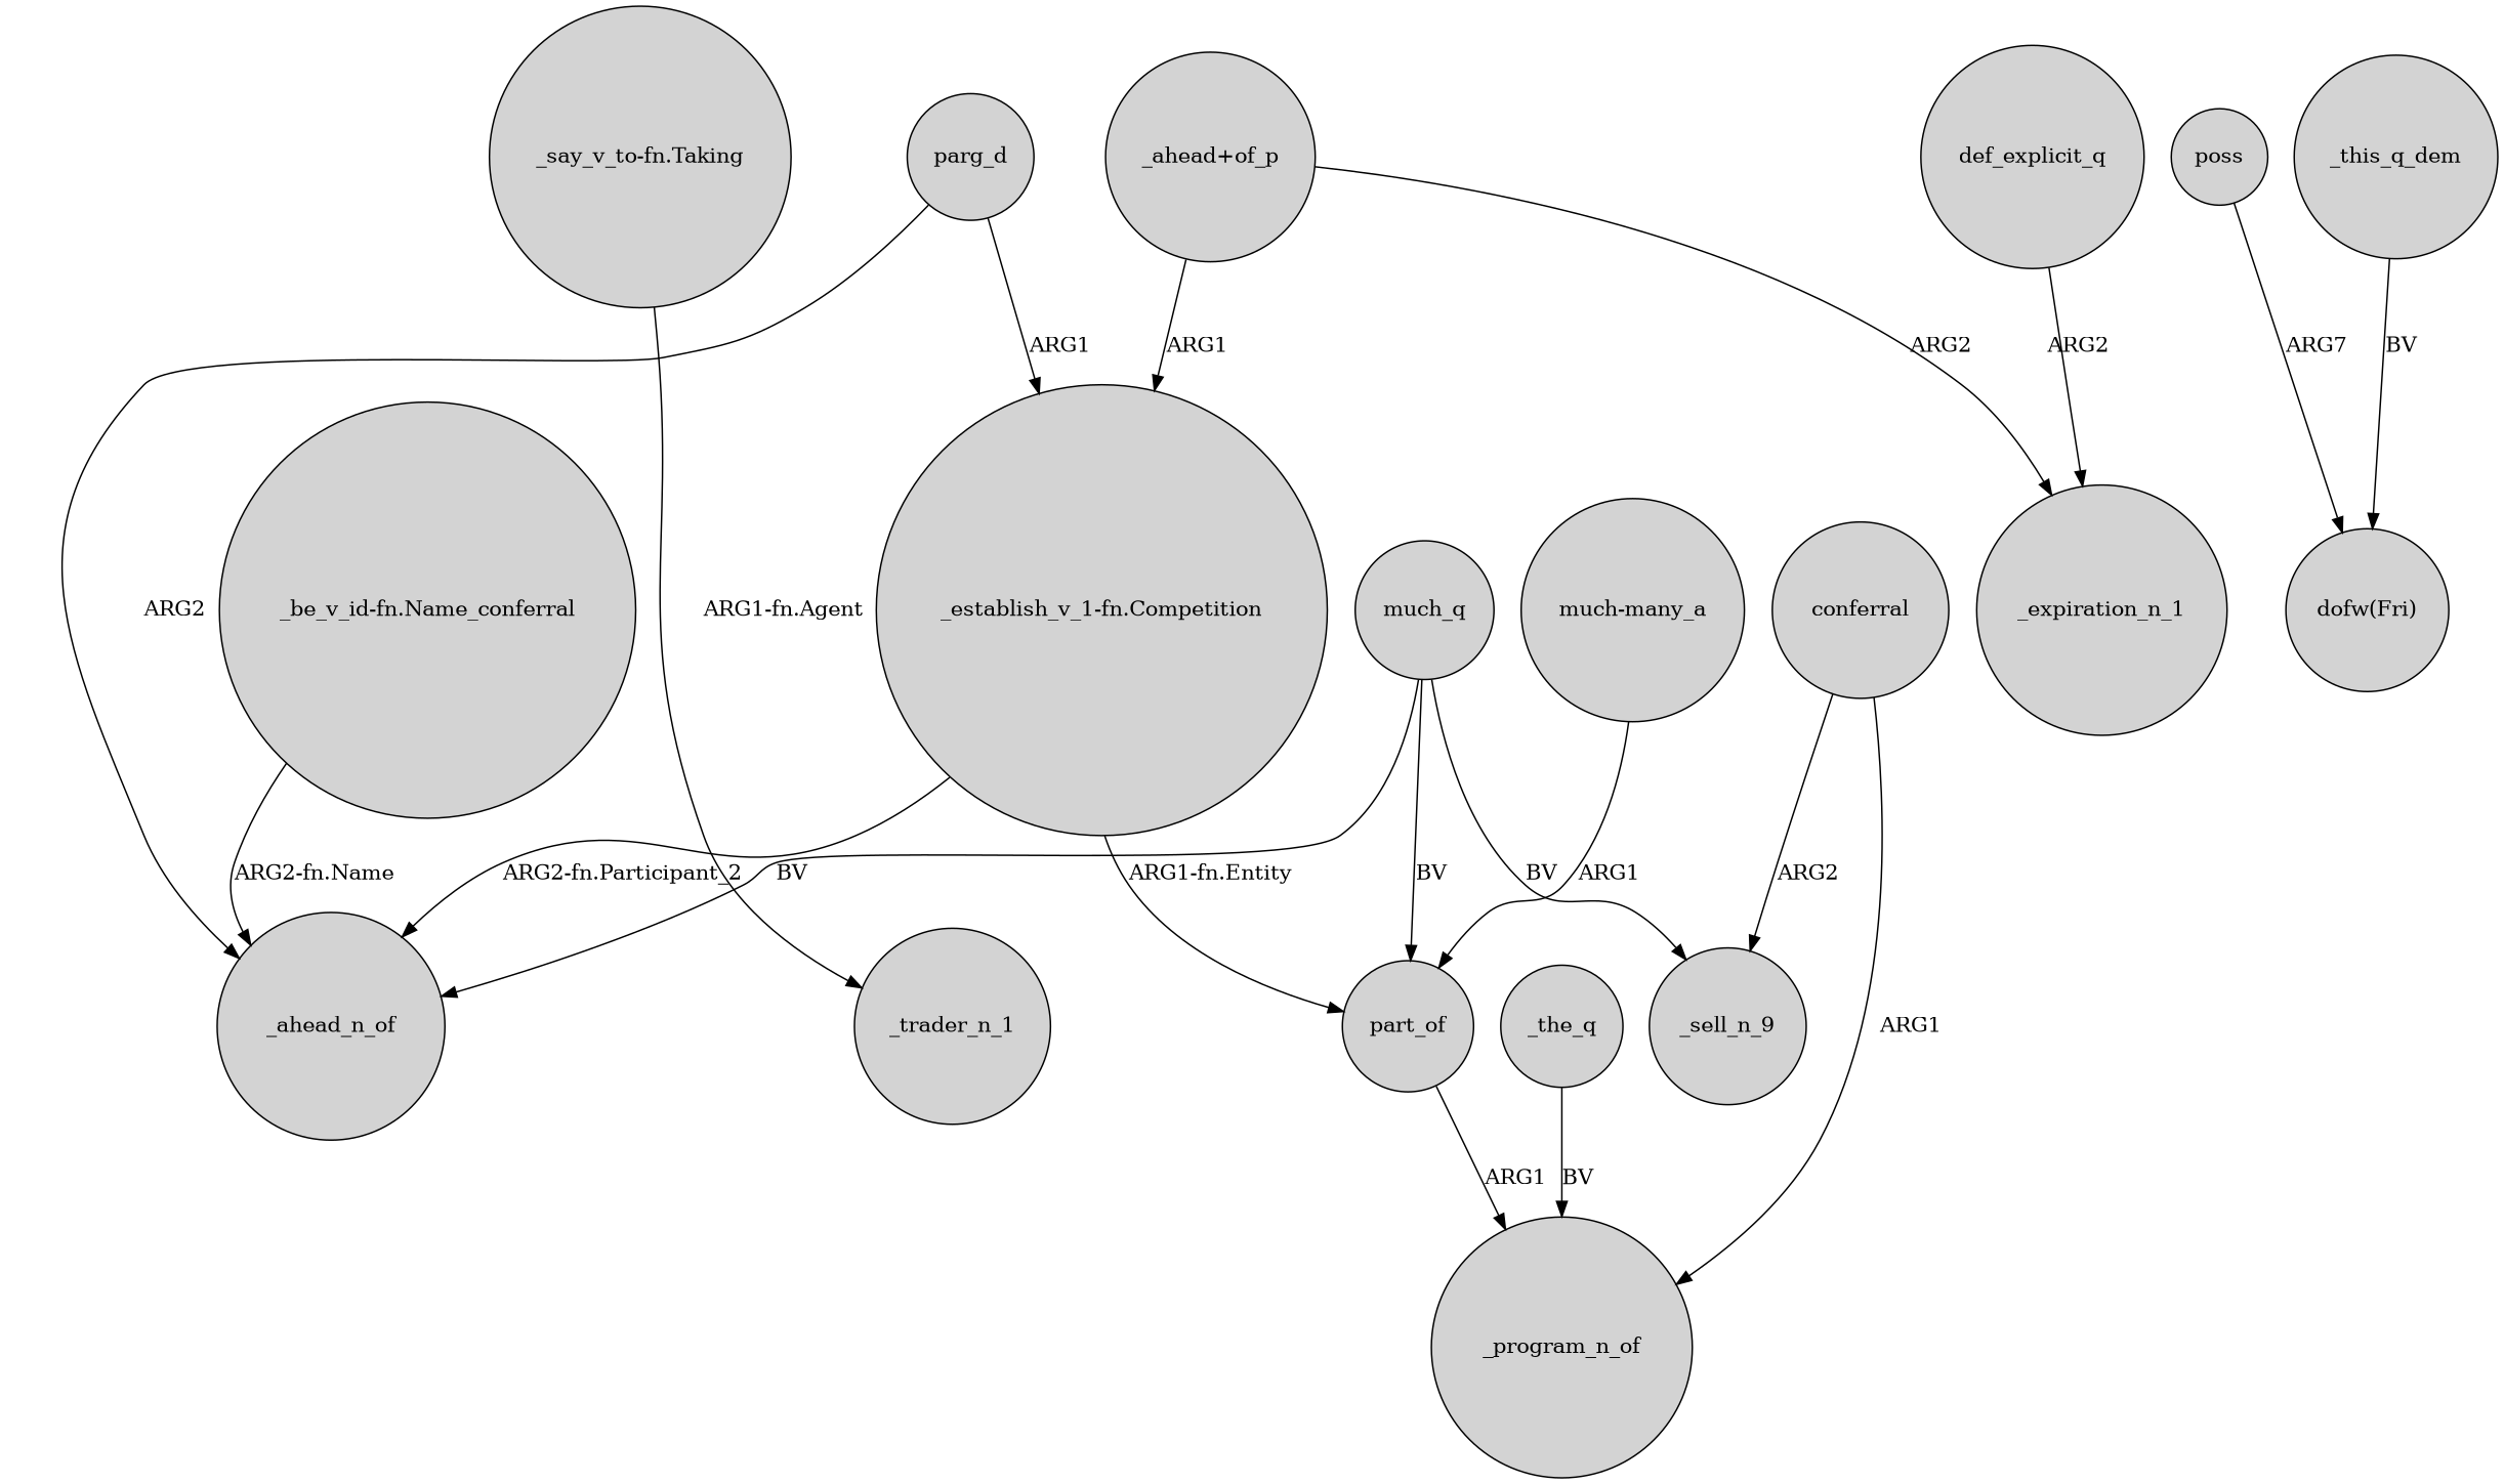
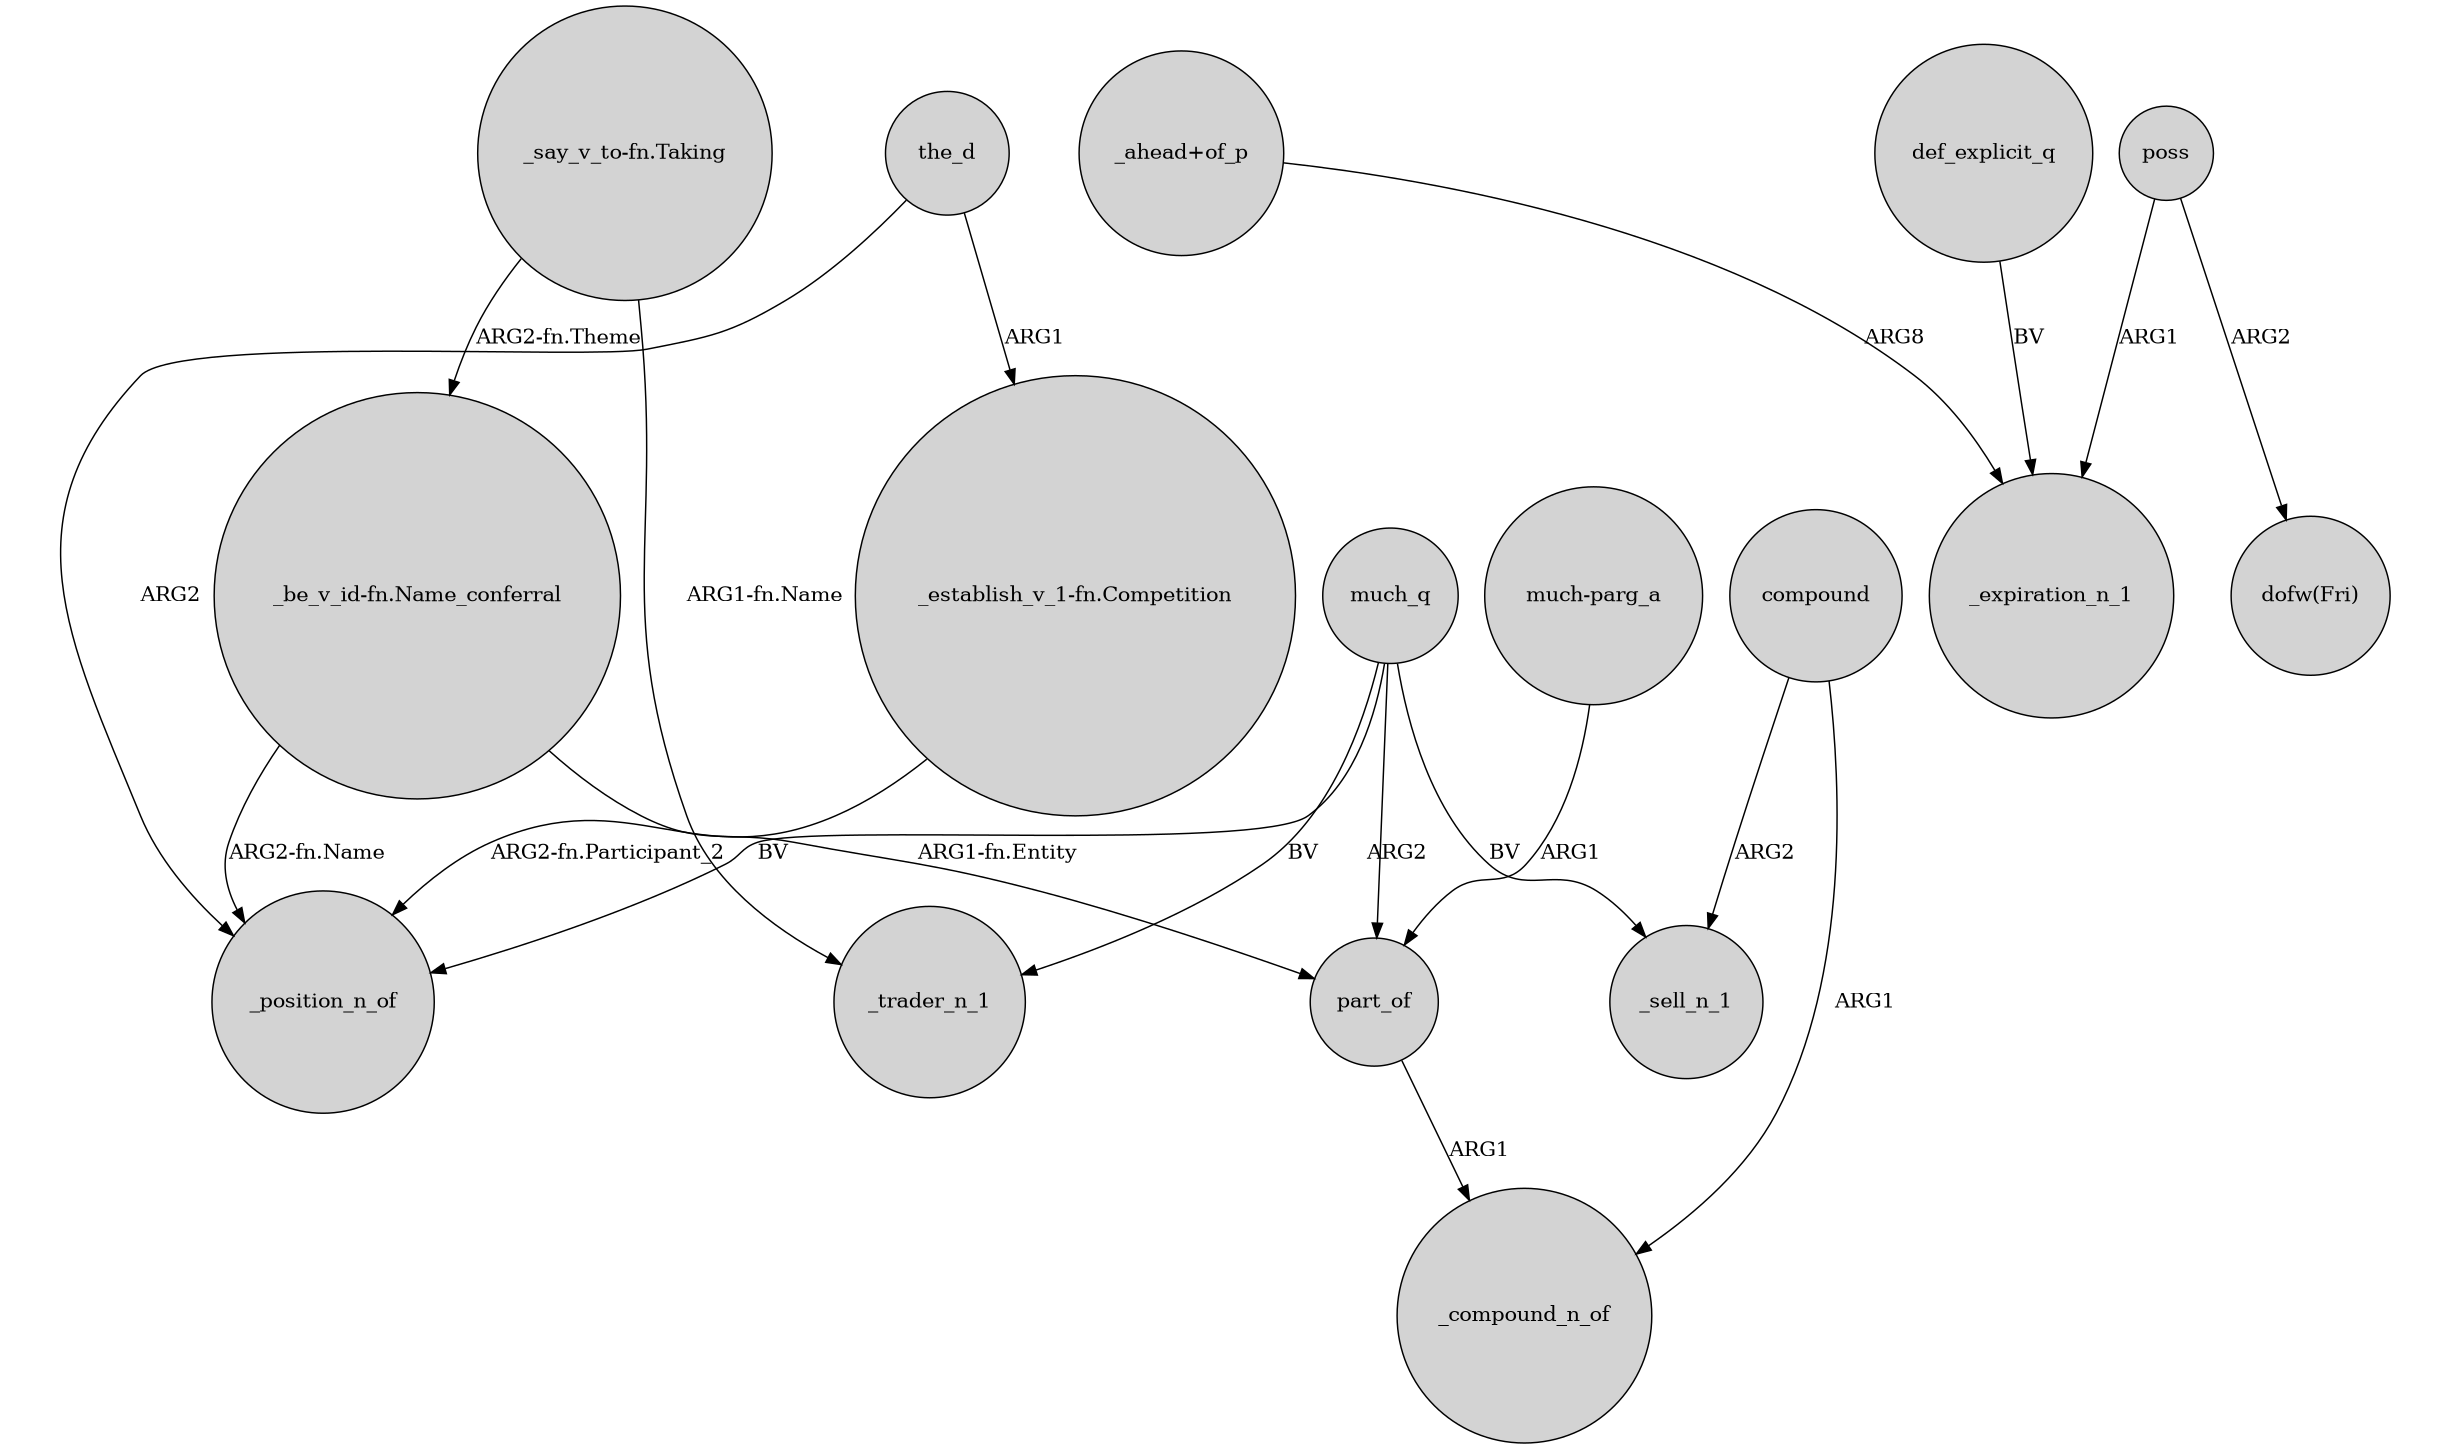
  digraph {
    node [shape=circle style=filled]
    "_be_v_id-fn.Name_conferral"
-   _position_n_of [label=_ahead_n_of]
+   _position_n_of
    part_of
-   _program_n_of
-   compound [label=conferral]
-   _sell_n_1 [label=_sell_n_9]
-   parg_d
+   _program_n_of [label=_compound_n_of]
+   compound
+   _sell_n_1
+   parg_d [label=the_d]
    "_establish_v_1-fn.Competition"
    "_say_v_to-fn.Taking"
    _trader_n_1
    def_explicit_q
    _expiration_n_1
    n13 [label=much_q]
    poss
    "dofw(Fri)"
-   _this_q_dem
    "_ahead+of_p"
-   "much-many_a"
-   _the_q
+   "much-many_a" [label="much-parg_a"]
    "_be_v_id-fn.Name_conferral" -> _position_n_of [label="ARG2-fn.Name"]
-   "_establish_v_1-fn.Competition" -> part_of [label="ARG1-fn.Entity"]
+   "_be_v_id-fn.Name_conferral" -> part_of [label="ARG1-fn.Entity"]
    part_of -> _program_n_of [label=ARG1]
    compound -> _program_n_of [label=ARG1]
    compound -> _sell_n_1 [label=ARG2]
    parg_d -> _position_n_of [label=ARG2]
    parg_d -> "_establish_v_1-fn.Competition" [label=ARG1]
    "_establish_v_1-fn.Competition" -> _position_n_of [label="ARG2-fn.Participant_2"]
-   "_say_v_to-fn.Taking" -> _trader_n_1 [label="ARG1-fn.Agent"]
-   def_explicit_q -> _expiration_n_1 [label=ARG2]
+   "_say_v_to-fn.Taking" -> "_be_v_id-fn.Name_conferral" [label="ARG2-fn.Theme"]
+   "_say_v_to-fn.Taking" -> _trader_n_1 [label="ARG1-fn.Name"]
+   def_explicit_q -> _expiration_n_1 [label=BV]
    n13 -> _position_n_of [label=BV]
-   n13 -> part_of [label=BV]
+   n13 -> part_of [label=ARG2]
    n13 -> _sell_n_1 [label=BV]
-   poss -> "dofw(Fri)" [label=ARG7]
-   _this_q_dem -> "dofw(Fri)" [label=BV]
-   "_ahead+of_p" -> "_establish_v_1-fn.Competition" [label=ARG1]
-   "_ahead+of_p" -> _expiration_n_1 [label=ARG2]
+   n13 -> _trader_n_1 [label=BV]
+   poss -> _expiration_n_1 [label=ARG1]
+   poss -> "dofw(Fri)" [label=ARG2]
+   "_ahead+of_p" -> _expiration_n_1 [label=ARG8]
    "much-many_a" -> part_of [label=ARG1]
-   _the_q -> _program_n_of [label=BV]
  }
